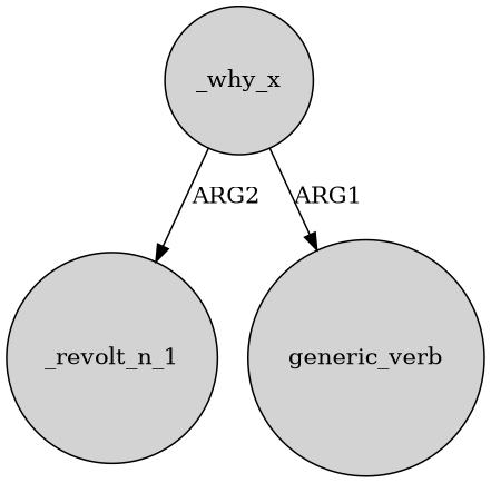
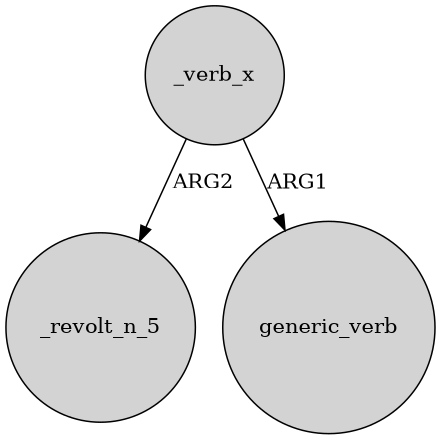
  digraph {
    fontname="DejaVu Serif"
    node [fontname="DejaVu Serif" shape=circle style=filled]
    edge [fontname="DejaVu Serif"]
-   _why_x
-   _revolt_n_1
+   _why_x [label=_verb_x]
+   _revolt_n_1 [label=_revolt_n_5]
    generic_verb
    _why_x -> _revolt_n_1 [label=ARG2]
    _why_x -> generic_verb [label=ARG1]
  }
